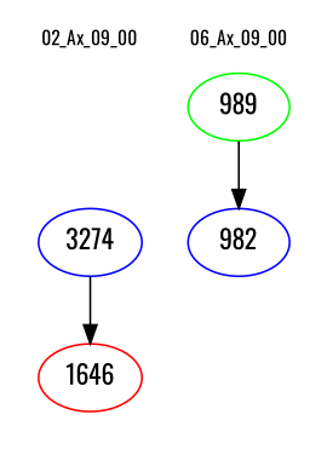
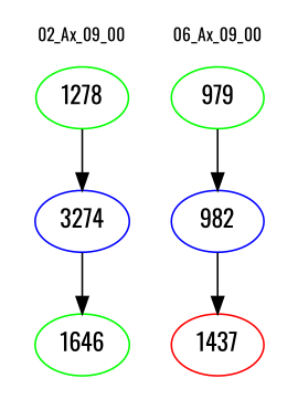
  digraph {
    fontname=Oswald
    node [color=green fontname=Oswald]
    edge [color=black fontname=Oswald]
+   n1 [label=1278]
    n2 [color=blue label=3274]
-   n3 [color=red label=1646]
-   n4 [label=989]
+   n3 [label=1646]
+   n4 [label=979]
    n5 [color=blue label=982]
+   n6 [color=red label=1437]
    subgraph cluster_1 {
      color=white
      fontsize=10
      label="02_Ax_09_00"
+     n1
      n2
      n3
    }
    subgraph cluster_2 {
      color=white
      fontsize=10
      label="06_Ax_09_00"
      n4
      n5
+     n6
    }
+   n1 -> n2
    n2 -> n3
    n4 -> n5
+   n5 -> n6
  }
